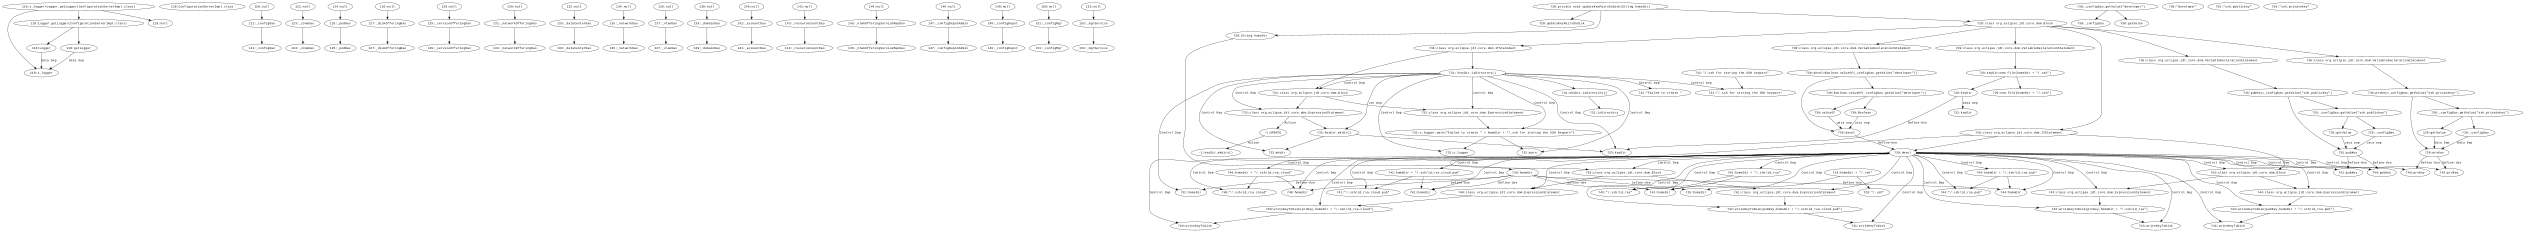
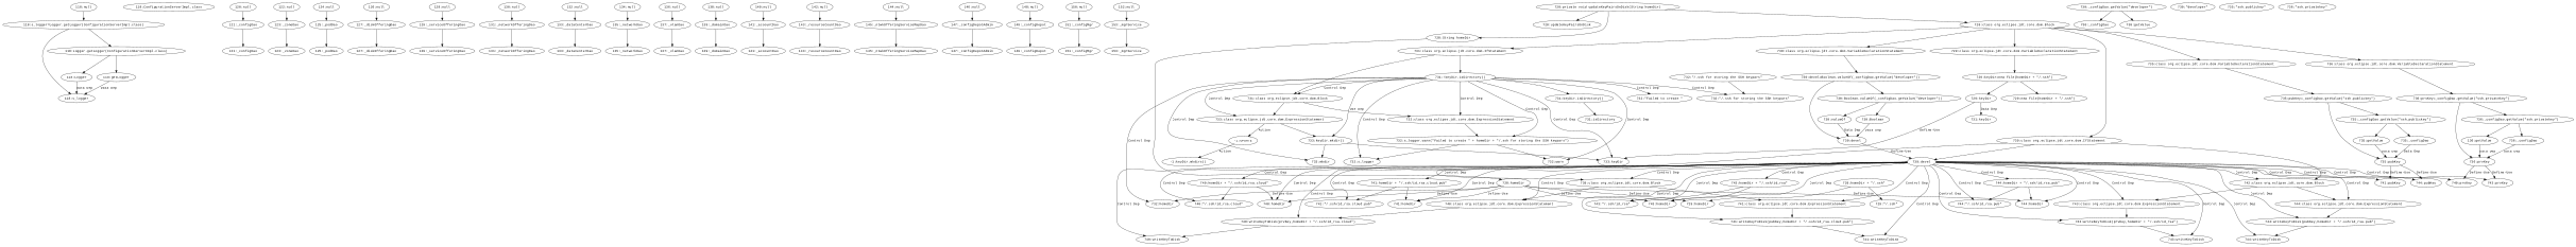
  digraph {
    fontname="Liberation Mono"
    node [fontname="Liberation Mono" shape=ellipse]
    edge [fontname="Liberation Mono"]
    n1 [label="118:s_logger"]
    n2 [label="118:Logger"]
    n3 [label="118:getLogger"]
    n4 [label="118:ConfigurationServerImpl.class"]
    n5 [label="118:Logger.getLogger(ConfigurationServerImpl.class)"]
    n6 [label="118:s_logger=Logger.getLogger(ConfigurationServerImpl.class)"]
    n7 [label="118:null"]
    n8 [label="121:_configDao"]
    n9 [label="121:_configDao"]
    n10 [label="120:null"]
    n11 [label="123:_zoneDao"]
    n12 [label="123:_zoneDao"]
    n13 [label="122:null"]
    n14 [label="125:_podDao"]
    n15 [label="125:_podDao"]
    n16 [label="124:null"]
    n17 [label="127:_diskOfferingDao"]
    n18 [label="127:_diskOfferingDao"]
    n19 [label="126:null"]
    n20 [label="129:_serviceOfferingDao"]
    n21 [label="129:_serviceOfferingDao"]
    n22 [label="128:null"]
    n23 [label="131:_networkOfferingDao"]
    n24 [label="131:_networkOfferingDao"]
    n25 [label="130:null"]
    n26 [label="133:_dataCenterDao"]
    n27 [label="133:_dataCenterDao"]
    n28 [label="132:null"]
    n29 [label="135:_networkDao"]
    n30 [label="135:_networkDao"]
    n31 [label="134:null"]
    n32 [label="137:_vlanDao"]
    n33 [label="137:_vlanDao"]
    n34 [label="136:null"]
    n35 [label="139:_domainDao"]
    n36 [label="139:_domainDao"]
    n37 [label="138:null"]
    n38 [label="141:_accountDao"]
    n39 [label="141:_accountDao"]
    n40 [label="140:null"]
    n41 [label="143:_resourceCountDao"]
    n42 [label="143:_resourceCountDao"]
    n43 [label="142:null"]
    n44 [label="145:_ntwkOfferingServiceMapDao"]
    n45 [label="145:_ntwkOfferingServiceMapDao"]
    n46 [label="144:null"]
    n47 [label="147:_configDepotAdmin"]
    n48 [label="147:_configDepotAdmin"]
    n49 [label="146:null"]
    n50 [label="149:_configDepot"]
    n51 [label="149:_configDepot"]
    n52 [label="148:null"]
    n53 [label="151:_configMgr"]
    n54 [label="151:_configMgr"]
    n55 [label="150:null"]
    n56 [label="153:_mgrService"]
    n57 [label="153:_mgrService"]
    n58 [label="152:null"]
    n59 [label="728:updateKeyPairsOnDisk"]
    n60 [label="728:homeDir"]
    n61 [label="729:homeDir"]
    n62 [label="732:homeDir"]
    n63 [label="740:homeDir"]
    n64 [label="741:homeDir"]
    n65 [label="743:homeDir"]
    n66 [label="744:homeDir"]
    n67 [label="728:String homeDir"]
    n68 [label="729:keyDir"]
    n69 [label="731:keyDir"]
    n70 [label="733:keyDir"]
    n71 [label="729:\"/.ssh\""]
    n72 [label="729:homeDir + \"/.ssh\""]
    n73 [label="729:new File(homeDir + \"/.ssh\")"]
    n74 [label="729:keyDir=new File(homeDir + \"/.ssh\")"]
    n75 [label="729:class org.eclipse.jdt.core.dom.VariableDeclarationStatement"]
    n76 [label="730:devel"]
    n77 [label="739:devel"]
    n78 [label="741:pubKey"]
    n79 [label="744:pubKey"]
    n80 [label="740:prvKey"]
    n81 [label="743:prvKey"]
    n82 [label="740:writeKeyToDisk"]
    n83 [label="740:\"/.ssh/id_rsa.cloud\""]
    n84 [label="740:homeDir + \"/.ssh/id_rsa.cloud\""]
    n85 [label="740:writeKeyToDisk(prvKey,homeDir + \"/.ssh/id_rsa.cloud\")"]
    n86 [label="740:class org.eclipse.jdt.core.dom.ExpressionStatement"]
    n87 [label="741:writeKeyToDisk"]
    n88 [label="741:\"/.ssh/id_rsa.cloud.pub\""]
    n89 [label="741:homeDir + \"/.ssh/id_rsa.cloud.pub\""]
    n90 [label="741:writeKeyToDisk(pubKey,homeDir + \"/.ssh/id_rsa.cloud.pub\")"]
    n91 [label="741:class org.eclipse.jdt.core.dom.ExpressionStatement"]
    n92 [label="739:class org.eclipse.jdt.core.dom.Block"]
    n93 [label="743:writeKeyToDisk"]
    n94 [label="743:\"/.ssh/id_rsa\""]
    n95 [label="743:homeDir + \"/.ssh/id_rsa\""]
    n96 [label="743:writeKeyToDisk(prvKey,homeDir + \"/.ssh/id_rsa\")"]
    n97 [label="743:class org.eclipse.jdt.core.dom.ExpressionStatement"]
    n98 [label="744:writeKeyToDisk"]
    n99 [label="744:\"/.ssh/id_rsa.pub\""]
    n100 [label="744:homeDir + \"/.ssh/id_rsa.pub\""]
    n101 [label="744:writeKeyToDisk(pubKey,homeDir + \"/.ssh/id_rsa.pub\")"]
    n102 [label="744:class org.eclipse.jdt.core.dom.ExpressionStatement"]
    n103 [label="742:class org.eclipse.jdt.core.dom.Block"]
    n104 [label="730:Boolean"]
    n105 [label="730:valueOf"]
    n106 [label="730:_configDao"]
    n107 [label="730:getValue"]
    n108 [label="730:\"developer\""]
    n109 [label="730:_configDao.getValue(\"developer\")"]
    n110 [label="730:Boolean.valueOf(_configDao.getValue(\"developer\"))"]
    n111 [label="730:devel=Boolean.valueOf(_configDao.getValue(\"developer\"))"]
    n112 [label="730:class org.eclipse.jdt.core.dom.VariableDeclarationStatement"]
    n113 [label="731:isDirectory"]
    n114 [label="731:keyDir.isDirectory()"]
    n115 [label="731:!keyDir.isDirectory()"]
    n116 [label="732:s_logger"]
    n117 [label="732:warn"]
    n118 [label="732:\"Failed to create \""]
    n119 [label="732:\"/.ssh for storing the SSH keypars\""]
    n120 [label="732:s_logger.warn(\"Failed to create \" + homeDir + \"/.ssh for storing the SSH keypars\")"]
    n121 [label="732:class org.eclipse.jdt.core.dom.ExpressionStatement"]
    n122 [label="733:mkdir"]
    n123 [label="733:keyDir.mkdir()"]
    n124 [label="733:class org.eclipse.jdt.core.dom.ExpressionStatement"]
    n125 [label="731:class org.eclipse.jdt.core.dom.Block"]
    n126 [label="-1:UPDATE"]
    n127 [label="732:\"/.ssh for storing the SSH keypars\""]
    n128 [label="-1:keyDir.mkdirs()"]
    n129 [label="731:class org.eclipse.jdt.core.dom.IfStatement"]
    n130 [label="735:pubKey"]
    n131 [label="735:_configDao"]
    n132 [label="735:getValue"]
    n133 [label="735:\"ssh.publickey\""]
    n134 [label="735:_configDao.getValue(\"ssh.publickey\")"]
    n135 [label="735:pubKey=_configDao.getValue(\"ssh.publickey\")"]
    n136 [label="735:class org.eclipse.jdt.core.dom.VariableDeclarationStatement"]
    n137 [label="736:prvKey"]
    n138 [label="736:_configDao"]
    n139 [label="136:getValue"]
    n140 [label="736:\"ssh.privatekey\""]
    n141 [label="736:_configDao.getValue(\"ssh.privatekey\")"]
    n142 [label="736:prvKey=_configDao.getValue(\"ssh.privatekey\")"]
    n143 [label="736:class org.eclipse.jdt.core.dom.VariableDeclarationStatement"]
    n144 [label="739:class org.eclipse.jdt.core.dom.IfStatement"]
    n145 [label="728:class org.eclipse.jdt.core.dom.Block"]
    n146 [label="728:private void updateKeyPairsOnDisk(String homeDir)"]
    n2 -> n1 [label="Data Dep"]
    n3 -> n1 [label="Data Dep"]
    n5 -> n2
    n5 -> n3
    n6 -> n1
    n6 -> n5
-   n6 -> n7
+   n7 -> n6
    n9 -> n8
    n10 -> n9
    n12 -> n11
    n13 -> n12
    n15 -> n14
    n16 -> n15
    n18 -> n17
    n19 -> n18
    n21 -> n20
    n22 -> n21
    n24 -> n23
    n25 -> n24
    n27 -> n26
    n28 -> n27
    n30 -> n29
    n31 -> n30
    n33 -> n32
    n34 -> n33
    n36 -> n35
    n37 -> n36
    n39 -> n38
    n40 -> n39
    n42 -> n41
    n43 -> n42
    n45 -> n44
    n46 -> n45
    n48 -> n47
    n49 -> n48
    n51 -> n50
    n52 -> n51
    n54 -> n53
    n55 -> n54
    n57 -> n56
    n58 -> n57
    n60 -> n61 [label="Define-Use"]
    n60 -> n62 [label="Define-Use"]
    n60 -> n63 [label="Define-Use"]
    n60 -> n64 [label="Define-Use"]
    n60 -> n65 [label="Define-Use"]
    n60 -> n66 [label="Define-Use"]
    n67 -> n60
    n68 -> n69 [label="Data Dep"]
    n68 -> n70 [label="Define-Use"]
    n72 -> n61
    n72 -> n71
    n74 -> n68
    n74 -> n73
    n75 -> n74
    n76 -> n77 [label="Define-Use"]
    n77 -> n63 [label="Control Dep"]
    n77 -> n64 [label="Control Dep"]
    n77 -> n65 [label="Control Dep"]
    n77 -> n66 [label="Control Dep"]
    n77 -> n78 [label="Control Dep"]
    n77 -> n79 [label="Control Dep"]
    n77 -> n80 [label="Control Dep"]
    n77 -> n81 [label="Control Dep"]
    n77 -> n82 [label="Control Dep"]
    n77 -> n83 [label="Control Dep"]
    n77 -> n84 [label="Control Dep"]
    n77 -> n85 [label="Control Dep"]
    n77 -> n86 [label="Control Dep"]
    n77 -> n87 [label="Control Dep"]
    n77 -> n88 [label="Control Dep"]
    n77 -> n89 [label="Control Dep"]
    n77 -> n90 [label="Control Dep"]
    n77 -> n91 [label="Control Dep"]
    n77 -> n92 [label="Control Dep"]
    n77 -> n93 [label="Control Dep"]
    n77 -> n94 [label="Control Dep"]
    n77 -> n95 [label="Control Dep"]
    n77 -> n96 [label="Control Dep"]
    n77 -> n97 [label="Control Dep"]
    n77 -> n98 [label="Control Dep"]
    n77 -> n99 [label="Control Dep"]
    n77 -> n100 [label="Control Dep"]
    n77 -> n101 [label="Control Dep"]
    n77 -> n102 [label="Control Dep"]
    n77 -> n103 [label="Control Dep"]
    n84 -> n63
    n84 -> n83
    n85 -> n82
    n86 -> n85
    n89 -> n64
    n89 -> n88
    n90 -> n87
    n91 -> n90
    n92 -> n86
    n92 -> n91
    n95 -> n65
    n95 -> n94
    n96 -> n93
    n97 -> n96
    n100 -> n66
    n100 -> n99
    n101 -> n98
    n102 -> n101
    n103 -> n97
    n103 -> n102
    n104 -> n76 [label="Data Dep"]
    n105 -> n76 [label="Data Dep"]
    n109 -> n106
    n109 -> n107
    n110 -> n104
    n110 -> n105
    n111 -> n76
    n111 -> n110
    n112 -> n111
    n114 -> n113
    n115 -> n62 [label="Control Dep"]
    n115 -> n70 [label="Control Dep"]
    n115 -> n114
    n115 -> n116 [label="Control Dep"]
    n115 -> n117 [label="Control Dep"]
    n115 -> n118 [label="Control Dep"]
    n115 -> n119 [label="Control Dep"]
    n115 -> n120 [label="Control Dep"]
    n115 -> n121 [label="Control Dep"]
    n115 -> n122 [label="Control Dep"]
    n115 -> n123 [label="Use Dep"]
    n115 -> n124 [label="Control Dep"]
    n115 -> n125 [label="Control Dep"]
    n120 -> n116
    n120 -> n117
    n121 -> n120
    n123 -> n70
    n123 -> n122
    n124 -> n123
    n124 -> n126 [label=Action]
    n125 -> n121
    n125 -> n124
    n126 -> n128 [label=Action]
    n127 -> n119
    n129 -> n115
    n129 -> n125
    n130 -> n78 [label="Define-Use"]
    n130 -> n79 [label="Define-Use"]
    n131 -> n130 [label="Data Dep"]
    n132 -> n130 [label="Data Dep"]
    n134 -> n131
    n134 -> n132
    n135 -> n130
    n135 -> n134
    n136 -> n135
    n137 -> n80 [label="Define-Use"]
    n137 -> n81 [label="Define-Use"]
    n138 -> n137 [label="Data Dep"]
    n139 -> n137 [label="Data Dep"]
    n141 -> n138
    n141 -> n139
    n142 -> n137
    n142 -> n141
    n143 -> n142
    n144 -> n77
    n144 -> n92
    n144 -> n103
    n145 -> n75
    n145 -> n112
    n145 -> n129
    n145 -> n136
    n145 -> n143
    n145 -> n144
    n146 -> n59
    n146 -> n67
    n146 -> n145
  }
